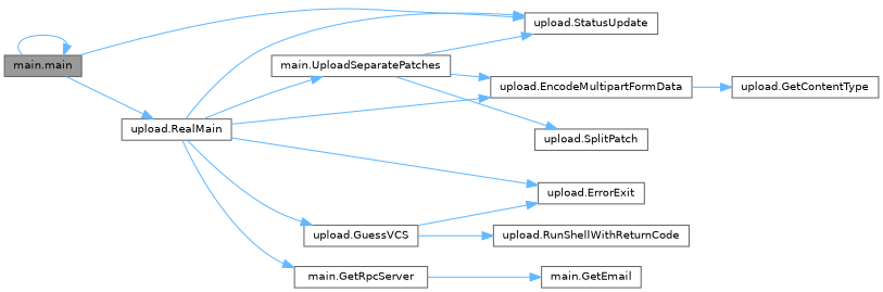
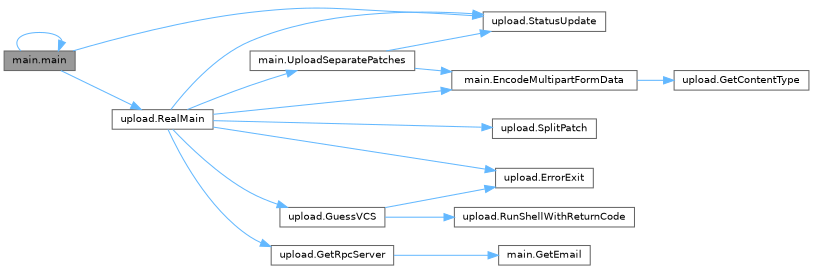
  digraph {
    rankdir=LR
    node [color=grey40 fillcolor=white fontname=Helvetica fontsize=10 shape=box style=filled]
    edge [color=steelblue1 fontname=Helvetica fontsize=10 labelfontname=Helvetica labelfontsize=10 style=solid]
    n1 [color=gray40 fillcolor=grey60 fontcolor=black height=0.2 label="main.main" width=0.4]
    n2 [height=0.2 label="upload.RealMain" width=0.4]
    n3 [height=0.2 label="upload.StatusUpdate" width=0.4]
-   n4 [height=0.2 label="upload.EncodeMultipartFormData" width=0.4]
+   n4 [height=0.2 label="main.EncodeMultipartFormData" width=0.4]
    n5 [height=0.2 label="upload.ErrorExit" width=0.4]
-   n6 [height=0.2 label="main.GetRpcServer" width=0.4]
+   n6 [height=0.2 label="upload.GetRpcServer" width=0.4]
    n7 [height=0.2 label="upload.GuessVCS" width=0.4]
    n8 [height=0.2 label="main.UploadSeparatePatches" width=0.4]
    n9 [height=0.2 label="upload.GetContentType" width=0.4]
    n10 [height=0.2 label="main.GetEmail" width=0.4]
    n11 [height=0.2 label="upload.RunShellWithReturnCode" width=0.4]
    n12 [height=0.2 label="upload.SplitPatch" width=0.4]
    n1 -> n1
    n1 -> n2
    n1 -> n3
    n2 -> n3
    n2 -> n4
    n2 -> n5
    n2 -> n6
    n2 -> n7
    n2 -> n8
    n4 -> n9
    n6 -> n10
    n7 -> n5
    n7 -> n11
    n8 -> n3
    n8 -> n4
-   n8 -> n12
+   n2 -> n12
  }
